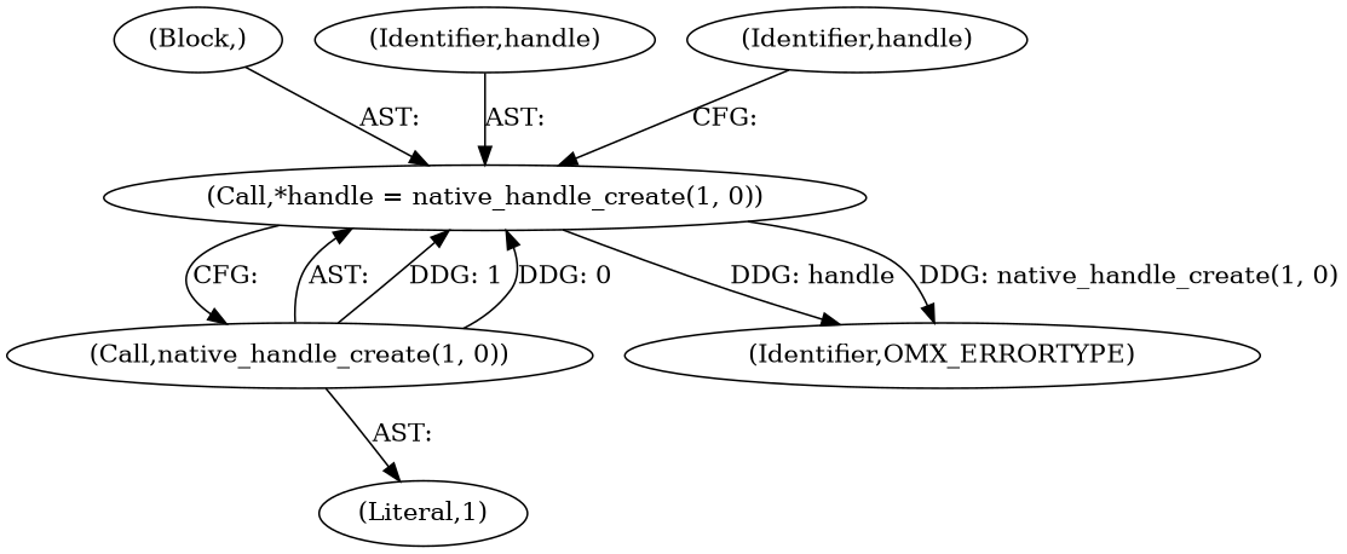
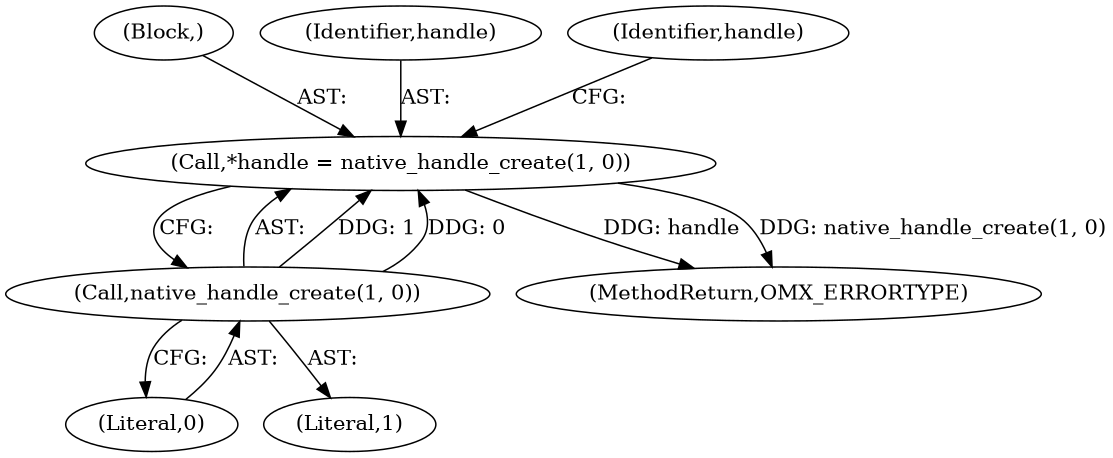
  digraph {
    n1 [label="(Call,*handle = native_handle_create(1, 0))"]
    n2 [label="(Call,native_handle_create(1, 0))"]
-   n3 [label="(Identifier,OMX_ERRORTYPE)"]
+   n3 [label="(MethodReturn,OMX_ERRORTYPE)"]
+   n4 [label="(Literal,0)"]
    n5 [label="(Literal,1)"]
    n6 [label="(Block,)"]
    n7 [label="(Identifier,handle)"]
    n8 [label="(Identifier,handle)"]
    n1 -> n2 [label="CFG: "]
    n1 -> n3 [label="DDG: handle"]
    n1 -> n3 [label="DDG: native_handle_create(1, 0)"]
    n2 -> n1 [label="AST: "]
    n2 -> n1 [label="DDG: 1"]
    n2 -> n1 [label="DDG: 0"]
+   n2 -> n4 [label="CFG: "]
    n2 -> n5 [label="AST: "]
+   n4 -> n2 [label="AST: "]
    n6 -> n1 [label="AST: "]
    n7 -> n1 [label="AST: "]
    n8 -> n1 [label="CFG: "]
  }
